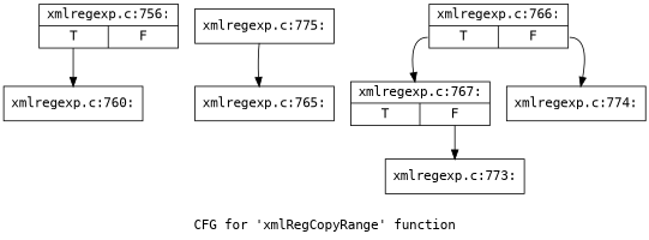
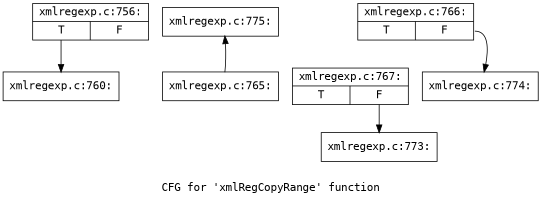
  digraph {
    fontname="DejaVu Sans Mono"
    label="CFG for 'xmlRegCopyRange' function"
    node [fontname="DejaVu Sans Mono" shape=record]
    edge [fontname="DejaVu Sans Mono" tailport=s0]
    n1 [label="{xmlregexp.c:756:|{<s0>T|<s1>F}}"]
    n2 [label="{xmlregexp.c:760:}"]
    n3 [label="{xmlregexp.c:775:}"]
    n4 [label="{xmlregexp.c:765:}"]
    n5 [label="{xmlregexp.c:766:|{<s0>T|<s1>F}}"]
    n6 [label="{xmlregexp.c:767:|{<s0>T|<s1>F}}"]
    n7 [label="{xmlregexp.c:774:}"]
    n8 [label="{xmlregexp.c:773:}"]
    n1 -> n2
-   n3 -> n4 [tailport=""]
-   n5 -> n6
+   n4 -> n3 [tailport=""]
    n5 -> n7 [tailport=s1]
    n6 -> n8 [tailport=s1]
  }
